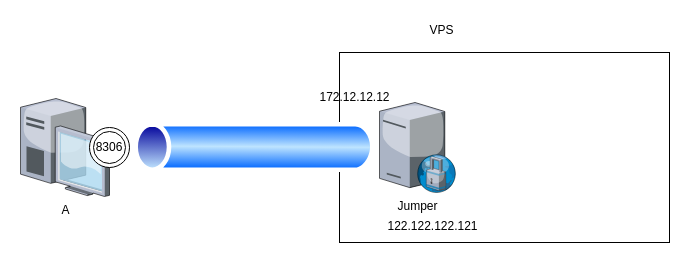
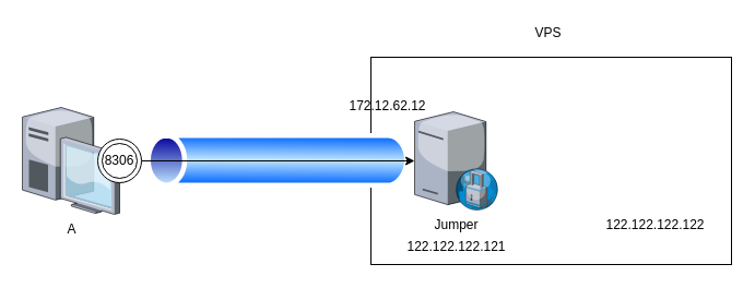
  <mxCell id="0" />
  <mxCell id="1" parent="0" />
  <mxCell id="2" value="" style="rounded=0;whiteSpace=wrap;html=1;" vertex="1" parent="1"><mxGeometry x="339" y="52" width="330" height="190" as="geometry" /></mxCell>
  <mxCell id="3" value="A" style="verticalLabelPosition=bottom;aspect=fixed;html=1;verticalAlign=top;strokeColor=none;align=center;outlineConnect=0;shape=mxgraph.citrix.desktop;" vertex="1" parent="1"><mxGeometry x="20" y="98" width="89" height="98" as="geometry" /></mxCell>
  <mxCell id="4" value="Jumper" style="verticalLabelPosition=bottom;aspect=fixed;html=1;verticalAlign=top;strokeColor=none;align=center;outlineConnect=0;shape=mxgraph.citrix.proxy_server;" vertex="1" parent="1"><mxGeometry x="379" y="102" width="76.5" height="90" as="geometry" /></mxCell>
  <mxCell id="5" value="" style="aspect=fixed;perimeter=ellipsePerimeter;html=1;align=center;shadow=0;dashed=0;spacingTop=3;image;image=img/lib/active_directory/tunnel.svg;" vertex="1" parent="1"><mxGeometry x="129" y="122" width="250" height="50" as="geometry" /></mxCell>
- <mxCell id="6" value="" style="endArrow=classic;html=1;exitX=1;exitY=0.5;exitDx=0;exitDy=0;" edge="1" parent="1" source="7" target="3"><mxGeometry width="50" height="50" relative="1" as="geometry"><mxPoint x="209" y="282" as="sourcePoint" /><mxPoint x="259" y="232" as="targetPoint" /></mxGeometry></mxCell>
+ <mxCell id="6" value="" style="endArrow=classic;html=1;exitX=1;exitY=0.5;exitDx=0;exitDy=0;" edge="1" parent="1" source="7" target="4"><mxGeometry width="50" height="50" relative="1" as="geometry"><mxPoint x="209" y="282" as="sourcePoint" /><mxPoint x="259" y="232" as="targetPoint" /></mxGeometry></mxCell>
  <mxCell id="7" value="8306" style="ellipse;shape=doubleEllipse;whiteSpace=wrap;html=1;aspect=fixed;" vertex="1" parent="1"><mxGeometry x="89" y="127" width="40" height="40" as="geometry" /></mxCell>
- <mxCell id="8" value="VPS" style="text;html=1;align=center;verticalAlign=middle;resizable=0;points=[];autosize=1;" vertex="1" parent="1"><mxGeometry x="421" y="20" width="40" height="20" as="geometry" /></mxCell>
- <mxCell id="10" value="172.12.12.12" style="text;html=1;align=center;verticalAlign=middle;resizable=0;points=[];autosize=1;" vertex="1" parent="1"><mxGeometry x="309" y="87" width="90" height="20" as="geometry" /></mxCell>
- <mxCell id="11" value="122.122.122.121" style="text;html=1;align=center;verticalAlign=middle;resizable=0;points=[];autosize=1;" vertex="1" parent="1"><mxGeometry x="377.25" y="216" width="110" height="20" as="geometry" /></mxCell>
+ <mxCell id="8" value="VPS" style="text;html=1;align=center;verticalAlign=middle;resizable=0;points=[];autosize=1;" vertex="1" parent="1"><mxGeometry x="481" y="20" width="40" height="20" as="geometry" /></mxCell>
+ <mxCell id="9" value="122.122.122.122" style="text;html=1;align=center;verticalAlign=middle;resizable=0;points=[];autosize=1;" vertex="1" parent="1"><mxGeometry x="544" y="196" width="110" height="20" as="geometry" /></mxCell>
+ <mxCell id="10" value="172.12.62.12" style="text;html=1;align=center;verticalAlign=middle;resizable=0;points=[];autosize=1;" vertex="1" parent="1"><mxGeometry x="309" y="87" width="90" height="20" as="geometry" /></mxCell>
+ <mxCell id="11" value="122.122.122.121" style="text;html=1;align=center;verticalAlign=middle;resizable=0;points=[];autosize=1;" vertex="1" parent="1"><mxGeometry x="362.25" y="216" width="110" height="20" as="geometry" /></mxCell>
